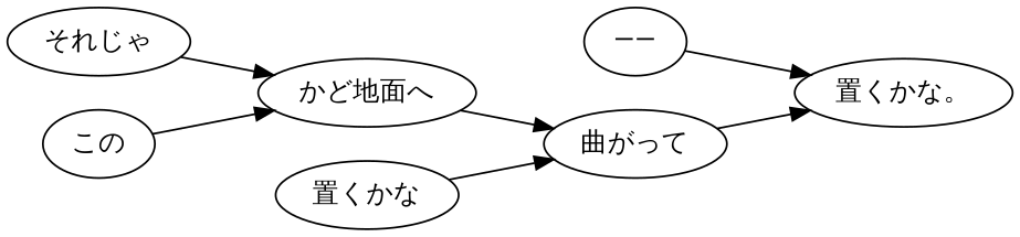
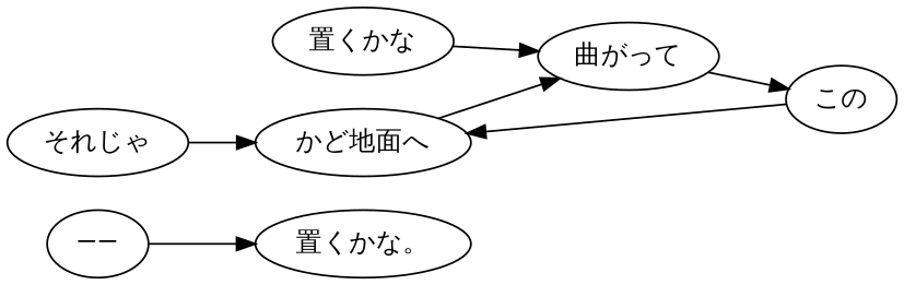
  digraph {
    fontname=Roboto
    rankdir=LR
    node [fontname=Roboto]
    edge [fontname=Roboto]
    n1 [label="——"]
    n2 [label="置くかな。"]
    n3 [label="それじゃ"]
    n4 [label="かど地面へ"]
    n5 [label="曲がって"]
    n6 [label="この"]
    n7 [label="置くかな"]
    n1 -> n2
    n3 -> n4
    n4 -> n5
-   n5 -> n2
+   n5 -> n6
    n6 -> n4
    n7 -> n5
  }
